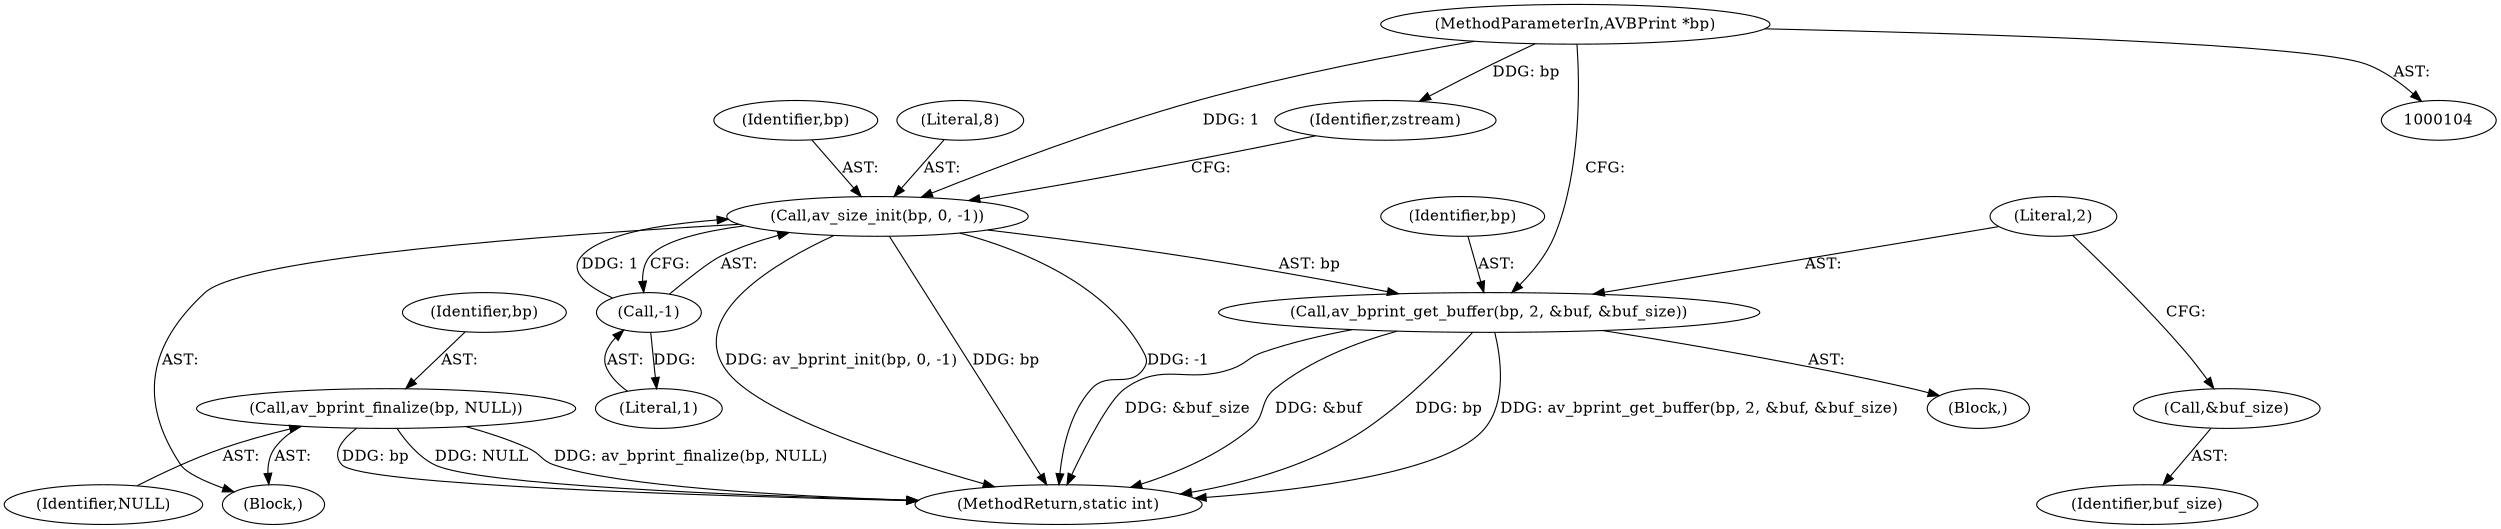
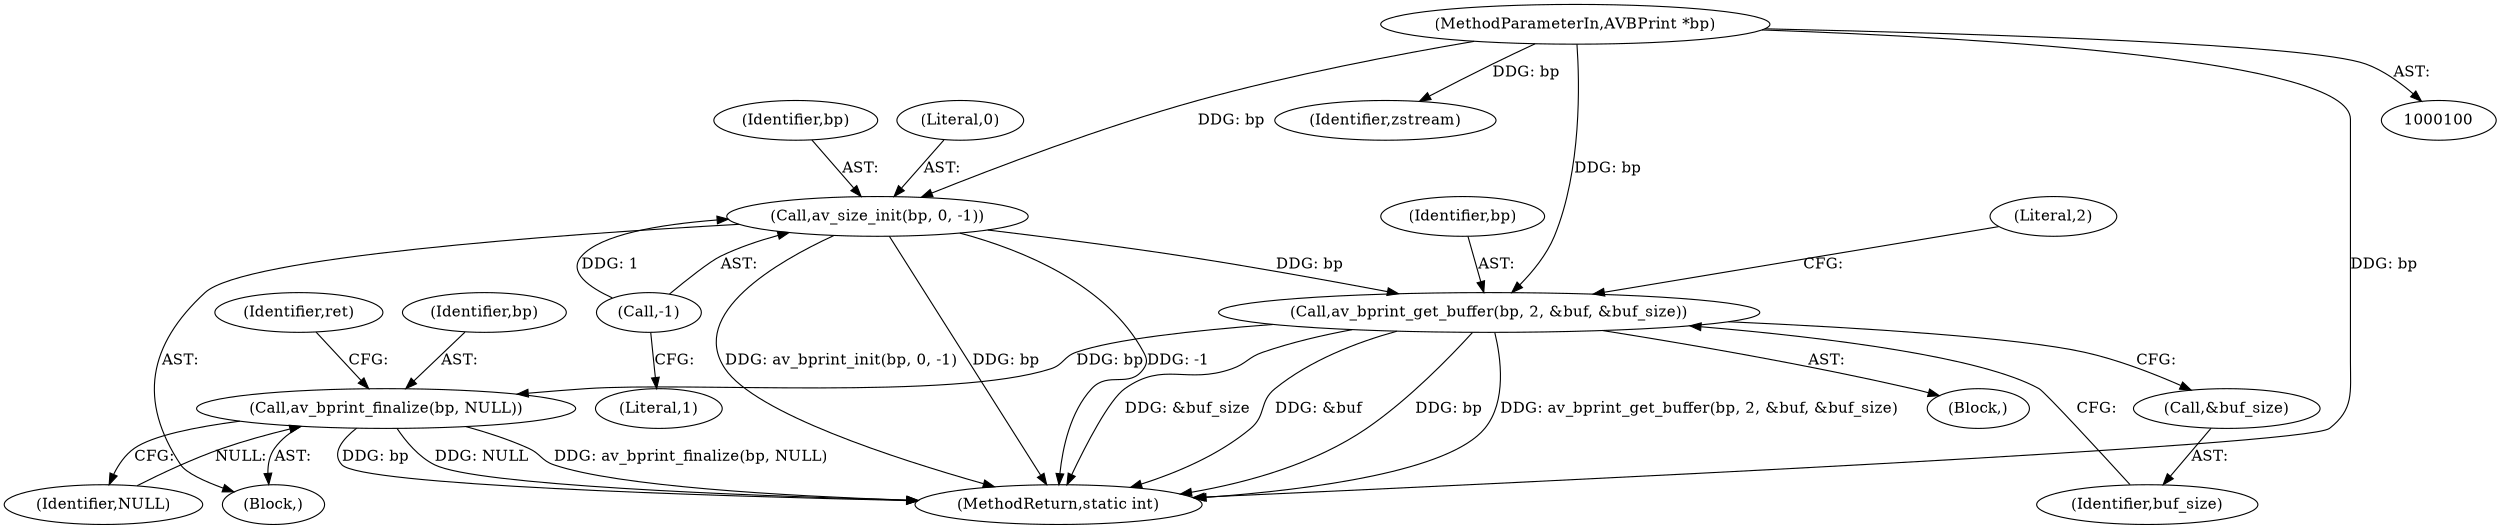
  digraph {
    n1 [label="(Call,av_bprint_get_buffer(bp, 2, &buf, &buf_size))"]
    n2 [label="(Call,av_bprint_finalize(bp, NULL))"]
    n3 [label="(Block,)"]
    n4 [label="(Call,&buf_size)"]
    n5 [label="(MethodReturn,static int)"]
    n6 [label="(Block,)"]
    n7 [label="(Identifier,NULL)"]
    n8 [label="(Identifier,buf_size)"]
    n9 [label="(Call,av_size_init(bp, 0, -1))"]
    n10 [label="(Call,-1)"]
    n11 [label="(Literal,1)"]
    n12 [label="(MethodParameterIn,AVBPrint *bp)"]
-   1000100 [label=1000104]
+   1000100
    n14 [label="(Identifier,zstream)"]
    n15 [label="(Literal,2)"]
    n16 [label="(Identifier,bp)"]
-   n17 [label="(Literal,8)"]
+   n17 [label="(Literal,0)"]
    n18 [label="(Identifier,bp)"]
+   n19 [label="(Identifier,ret)"]
    n20 [label="(Identifier,bp)"]
+   n1 -> n2 [label="DDG: bp"]
    n1 -> n3 [label="AST: "]
-   n15 -> n4 [label="CFG: "]
+   n1 -> n4 [label="CFG: "]
    n1 -> n5 [label="DDG: bp"]
    n1 -> n5 [label="DDG: av_bprint_get_buffer(bp, 2, &buf, &buf_size)"]
    n1 -> n5 [label="DDG: &buf_size"]
    n1 -> n5 [label="DDG: &buf"]
    n2 -> n5 [label="DDG: bp"]
    n2 -> n5 [label="DDG: NULL"]
    n2 -> n5 [label="DDG: av_bprint_finalize(bp, NULL)"]
    n2 -> n6 [label="AST: "]
+   n2 -> n7 [label="CFG: "]
    n4 -> n8 [label="AST: "]
-   n7 -> n2 [label="AST: "]
-   n9 -> n1 [label="AST: bp"]
+   n7 -> n2 [label="NULL: "]
+   n8 -> n1 [label="CFG: "]
+   n9 -> n1 [label="DDG: bp"]
    n9 -> n5 [label="DDG: -1"]
    n9 -> n5 [label="DDG: av_bprint_init(bp, 0, -1)"]
    n9 -> n5 [label="DDG: bp"]
    n9 -> n6 [label="AST: "]
-   n9 -> n10 [label="CFG: "]
    n10 -> n9 [label="AST: "]
    n10 -> n9 [label="DDG: 1"]
-   n10 -> n11 [label="DDG: "]
-   n11 -> n10 [label="AST: "]
-   n12 -> n1 [label="CFG: "]
-   n12 -> n9 [label="DDG: 1"]
+   n10 -> n11 [label="CFG: "]
+   n12 -> n1 [label="DDG: bp"]
+   n12 -> n5 [label="DDG: bp"]
+   n12 -> n9 [label="DDG: bp"]
    n12 -> 1000100 [label="AST: "]
    n12 -> n14 [label="DDG: bp"]
-   n14 -> n9 [label="CFG: "]
-   n15 -> n1 [label="AST: "]
+   n15 -> n1 [label="CFG: "]
    n16 -> n9 [label="AST: "]
    n17 -> n9 [label="AST: "]
    n18 -> n2 [label="AST: "]
+   n19 -> n2 [label="CFG: "]
    n20 -> n1 [label="AST: "]
  }
